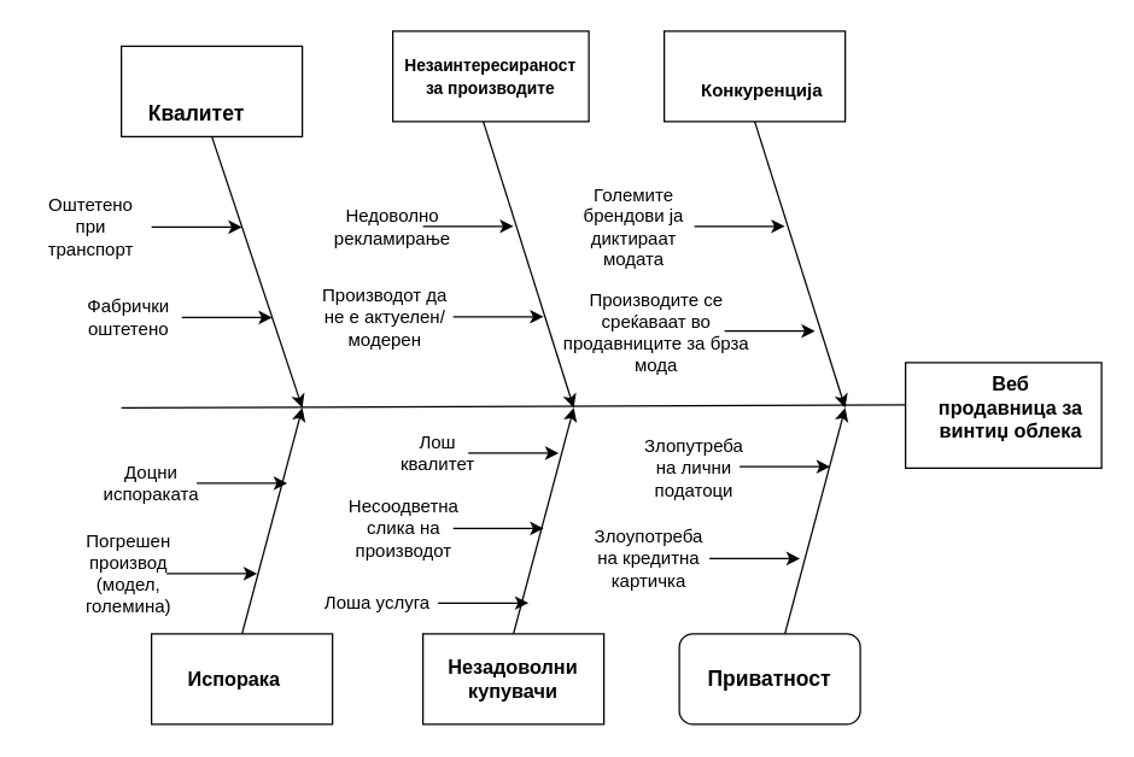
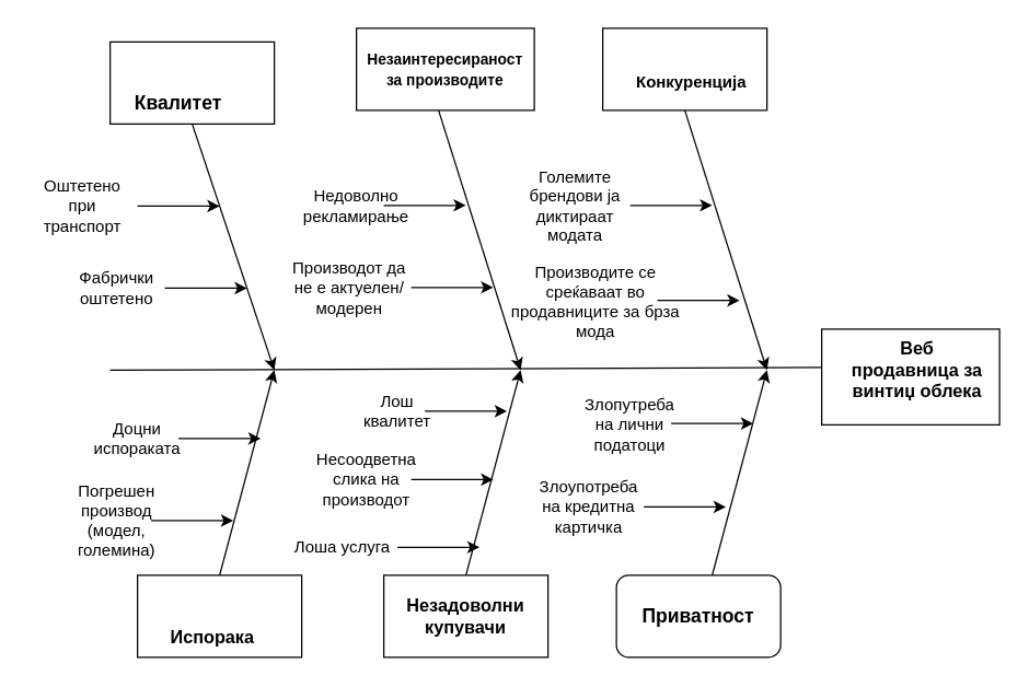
  <mxCell id="0" />
  <mxCell id="1" parent="0" />
  <mxCell id="2" value="" style="endArrow=none;html=1;entryX=0.008;entryY=0.4;entryDx=0;entryDy=0;entryPerimeter=0;" edge="1" parent="1" target="3"><mxGeometry width="50" height="50" relative="1" as="geometry"><mxPoint x="80" y="270" as="sourcePoint" /><mxPoint x="520" y="270" as="targetPoint" /></mxGeometry></mxCell>
  <mxCell id="3" value="" style="rounded=0;whiteSpace=wrap;html=1;" vertex="1" parent="1"><mxGeometry x="600" y="240" width="130" height="70" as="geometry" /></mxCell>
  <mxCell id="4" value="&lt;font style=&quot;font-size: 13px&quot;&gt;&lt;b&gt;Веб продавница за винтиџ облека&lt;/b&gt;&lt;/font&gt;" style="text;html=1;strokeColor=none;fillColor=none;align=center;verticalAlign=middle;whiteSpace=wrap;rounded=0;rotation=0;" vertex="1" parent="1"><mxGeometry x="620" y="260" width="100" height="20" as="geometry" /></mxCell>
  <mxCell id="5" value="" style="endArrow=classic;html=1;" edge="1" parent="1"><mxGeometry width="50" height="50" relative="1" as="geometry"><mxPoint x="160" y="420" as="sourcePoint" /><mxPoint x="200" y="270" as="targetPoint" /></mxGeometry></mxCell>
  <mxCell id="6" value="" style="endArrow=classic;html=1;" edge="1" parent="1"><mxGeometry width="50" height="50" relative="1" as="geometry"><mxPoint x="340" y="420" as="sourcePoint" /><mxPoint x="380" y="270" as="targetPoint" /></mxGeometry></mxCell>
  <mxCell id="7" value="" style="endArrow=classic;html=1;" edge="1" parent="1"><mxGeometry width="50" height="50" relative="1" as="geometry"><mxPoint x="520" y="420" as="sourcePoint" /><mxPoint x="560" y="270" as="targetPoint" /></mxGeometry></mxCell>
  <mxCell id="8" value="" style="endArrow=classic;html=1;" edge="1" parent="1"><mxGeometry width="50" height="50" relative="1" as="geometry"><mxPoint x="140" y="90" as="sourcePoint" /><mxPoint x="200" y="270" as="targetPoint" /></mxGeometry></mxCell>
  <mxCell id="9" value="" style="endArrow=classic;html=1;" edge="1" parent="1"><mxGeometry width="50" height="50" relative="1" as="geometry"><mxPoint x="320" y="80" as="sourcePoint" /><mxPoint x="380" y="270" as="targetPoint" /></mxGeometry></mxCell>
  <mxCell id="10" value="" style="endArrow=classic;html=1;" edge="1" parent="1"><mxGeometry width="50" height="50" relative="1" as="geometry"><mxPoint x="500" y="80" as="sourcePoint" /><mxPoint x="560" y="270" as="targetPoint" /></mxGeometry></mxCell>
  <mxCell id="11" value="" style="rounded=0;whiteSpace=wrap;html=1;" vertex="1" parent="1"><mxGeometry x="80" y="30" width="120" height="60" as="geometry" /></mxCell>
  <mxCell id="12" value="&lt;b&gt;&lt;font style=&quot;font-size: 14px&quot;&gt;Квалитет&lt;/font&gt;&lt;/b&gt;" style="text;html=1;strokeColor=none;fillColor=none;align=center;verticalAlign=middle;whiteSpace=wrap;rounded=0;" vertex="1" parent="1"><mxGeometry x="110" y="65" width="40" height="20" as="geometry" /></mxCell>
  <mxCell id="13" value="" style="endArrow=classic;html=1;" edge="1" parent="1"><mxGeometry width="50" height="50" relative="1" as="geometry"><mxPoint x="100" y="150" as="sourcePoint" /><mxPoint x="160" y="150" as="targetPoint" /></mxGeometry></mxCell>
  <mxCell id="14" value="Оштетено при транспорт" style="text;html=1;strokeColor=none;fillColor=none;align=center;verticalAlign=middle;whiteSpace=wrap;rounded=0;" vertex="1" parent="1"><mxGeometry x="20" y="140" width="80" height="20" as="geometry" /></mxCell>
  <mxCell id="15" value="" style="endArrow=classic;html=1;" edge="1" parent="1"><mxGeometry width="50" height="50" relative="1" as="geometry"><mxPoint x="120" y="210" as="sourcePoint" /><mxPoint x="180" y="210" as="targetPoint" /></mxGeometry></mxCell>
  <mxCell id="16" value="Фабрички оштетено" style="text;html=1;strokeColor=none;fillColor=none;align=center;verticalAlign=middle;whiteSpace=wrap;rounded=0;" vertex="1" parent="1"><mxGeometry x="50" y="200" width="70" height="20" as="geometry" /></mxCell>
  <mxCell id="17" value="&lt;font style=&quot;font-size: 11px&quot;&gt;&lt;b&gt;Незаинтересираност за производите&lt;/b&gt;&lt;/font&gt;" style="rounded=0;whiteSpace=wrap;html=1;" vertex="1" parent="1"><mxGeometry x="260" y="20" width="130" height="60" as="geometry" /></mxCell>
  <mxCell id="18" value="Недоволно рекламирање" style="text;html=1;strokeColor=none;fillColor=none;align=center;verticalAlign=middle;whiteSpace=wrap;rounded=0;" vertex="1" parent="1"><mxGeometry x="240" y="140" width="40" height="20" as="geometry" /></mxCell>
  <mxCell id="19" value="" style="endArrow=classic;html=1;" edge="1" parent="1"><mxGeometry width="50" height="50" relative="1" as="geometry"><mxPoint x="280" y="149.5" as="sourcePoint" /><mxPoint x="340" y="149.5" as="targetPoint" /></mxGeometry></mxCell>
  <mxCell id="20" value="" style="endArrow=classic;html=1;" edge="1" parent="1"><mxGeometry width="50" height="50" relative="1" as="geometry"><mxPoint x="300" y="209.5" as="sourcePoint" /><mxPoint x="360" y="209.5" as="targetPoint" /></mxGeometry></mxCell>
  <mxCell id="21" value="Производот да не е актуелен/ модерен" style="text;html=1;strokeColor=none;fillColor=none;align=center;verticalAlign=middle;whiteSpace=wrap;rounded=0;" vertex="1" parent="1"><mxGeometry x="210" y="200" width="90" height="20" as="geometry" /></mxCell>
  <mxCell id="22" value="" style="rounded=0;whiteSpace=wrap;html=1;" vertex="1" parent="1"><mxGeometry x="440" y="20" width="120" height="60" as="geometry" /></mxCell>
  <mxCell id="23" value="&lt;b&gt;Конкуренција&lt;/b&gt;" style="text;html=1;strokeColor=none;fillColor=none;align=center;verticalAlign=middle;whiteSpace=wrap;rounded=0;" vertex="1" parent="1"><mxGeometry x="485" y="50" width="40" height="20" as="geometry" /></mxCell>
  <mxCell id="24" value="" style="endArrow=classic;html=1;" edge="1" parent="1"><mxGeometry width="50" height="50" relative="1" as="geometry"><mxPoint x="460" y="149.5" as="sourcePoint" /><mxPoint x="520" y="149.5" as="targetPoint" /></mxGeometry></mxCell>
  <mxCell id="25" value="" style="endArrow=classic;html=1;" edge="1" parent="1"><mxGeometry width="50" height="50" relative="1" as="geometry"><mxPoint x="480" y="219" as="sourcePoint" /><mxPoint x="540" y="219" as="targetPoint" /></mxGeometry></mxCell>
  <mxCell id="26" value="Големите брендови ја диктираат модата" style="text;html=1;strokeColor=none;fillColor=none;align=center;verticalAlign=middle;whiteSpace=wrap;rounded=0;" vertex="1" parent="1"><mxGeometry x="370" y="140" width="100" height="20" as="geometry" /></mxCell>
  <mxCell id="27" value="Производите се среќаваат во продавниците за брза мода" style="text;html=1;strokeColor=none;fillColor=none;align=center;verticalAlign=middle;whiteSpace=wrap;rounded=0;" vertex="1" parent="1"><mxGeometry x="370" y="210" width="130" height="20" as="geometry" /></mxCell>
  <mxCell id="28" value="" style="rounded=0;whiteSpace=wrap;html=1;" vertex="1" parent="1"><mxGeometry x="100" y="420" width="120" height="60" as="geometry" /></mxCell>
- <mxCell id="29" value="&lt;font style=&quot;font-size: 13px&quot;&gt;&lt;b&gt;Испорака&lt;/b&gt;&lt;/font&gt;" style="text;html=1;strokeColor=none;fillColor=none;align=center;verticalAlign=middle;whiteSpace=wrap;rounded=0;" vertex="1" parent="1"><mxGeometry x="130" y="440" width="50" height="20" as="geometry" /></mxCell>
+ <mxCell id="29" value="&lt;font style=&quot;font-size: 13px&quot;&gt;&lt;b&gt;Испорака&lt;/b&gt;&lt;/font&gt;" style="text;html=1;strokeColor=none;fillColor=none;align=center;verticalAlign=middle;whiteSpace=wrap;rounded=0;" vertex="1" parent="1"><mxGeometry x="130" y="455" width="50" height="20" as="geometry" /></mxCell>
  <mxCell id="30" value="" style="endArrow=classic;html=1;" edge="1" parent="1"><mxGeometry width="50" height="50" relative="1" as="geometry"><mxPoint x="130" y="320" as="sourcePoint" /><mxPoint x="190" y="320" as="targetPoint" /></mxGeometry></mxCell>
  <mxCell id="31" value="Доцни испораката" style="text;html=1;strokeColor=none;fillColor=none;align=center;verticalAlign=middle;whiteSpace=wrap;rounded=0;" vertex="1" parent="1"><mxGeometry x="80" y="310" width="40" height="20" as="geometry" /></mxCell>
  <mxCell id="32" value="" style="endArrow=classic;html=1;" edge="1" parent="1"><mxGeometry width="50" height="50" relative="1" as="geometry"><mxPoint x="110" y="380" as="sourcePoint" /><mxPoint x="170" y="380" as="targetPoint" /></mxGeometry></mxCell>
  <mxCell id="33" value="&lt;div&gt;Погрешен производ&lt;/div&gt;&lt;div&gt;(модел, големина)&lt;/div&gt;" style="text;html=1;strokeColor=none;fillColor=none;align=center;verticalAlign=middle;whiteSpace=wrap;rounded=0;" vertex="1" parent="1"><mxGeometry x="40" y="370" width="90" height="20" as="geometry" /></mxCell>
  <mxCell id="34" style="edgeStyle=orthogonalEdgeStyle;rounded=0;orthogonalLoop=1;jettySize=auto;html=1;exitX=0.5;exitY=1;exitDx=0;exitDy=0;" edge="1" parent="1" source="33" target="33"><mxGeometry relative="1" as="geometry" /></mxCell>
  <mxCell id="35" value="&lt;font size=&quot;1&quot;&gt;&lt;b style=&quot;font-size: 13px&quot;&gt;Незадоволни купувачи&lt;/b&gt;&lt;/font&gt;" style="rounded=0;whiteSpace=wrap;html=1;" vertex="1" parent="1"><mxGeometry x="280" y="420" width="120" height="60" as="geometry" /></mxCell>
  <mxCell id="36" value="Лош квалитет" style="text;html=1;strokeColor=none;fillColor=none;align=center;verticalAlign=middle;whiteSpace=wrap;rounded=0;" vertex="1" parent="1"><mxGeometry x="270" y="290" width="40" height="20" as="geometry" /></mxCell>
  <mxCell id="37" value="" style="endArrow=classic;html=1;" edge="1" parent="1"><mxGeometry width="50" height="50" relative="1" as="geometry"><mxPoint x="310" y="300" as="sourcePoint" /><mxPoint x="370" y="300" as="targetPoint" /></mxGeometry></mxCell>
  <mxCell id="38" value="Несоодветна слика на производот" style="text;html=1;strokeColor=none;fillColor=none;align=center;verticalAlign=middle;whiteSpace=wrap;rounded=0;" vertex="1" parent="1"><mxGeometry x="235" y="340" width="65" height="20" as="geometry" /></mxCell>
  <mxCell id="39" value="" style="endArrow=classic;html=1;" edge="1" parent="1"><mxGeometry width="50" height="50" relative="1" as="geometry"><mxPoint x="300" y="350" as="sourcePoint" /><mxPoint x="360" y="350" as="targetPoint" /></mxGeometry></mxCell>
  <mxCell id="40" value="" style="endArrow=classic;html=1;" edge="1" parent="1"><mxGeometry width="50" height="50" relative="1" as="geometry"><mxPoint x="290" y="399.5" as="sourcePoint" /><mxPoint x="350" y="399.5" as="targetPoint" /></mxGeometry></mxCell>
  <mxCell id="41" value="Лоша услуга" style="text;html=1;strokeColor=none;fillColor=none;align=center;verticalAlign=middle;whiteSpace=wrap;rounded=0;" vertex="1" parent="1"><mxGeometry x="210" y="390" width="80" height="20" as="geometry" /></mxCell>
  <mxCell id="42" value="&lt;font style=&quot;font-size: 14px&quot;&gt;&lt;b&gt;Приватност&lt;/b&gt;&lt;/font&gt;" style="rounded=1;whiteSpace=wrap;html=1;" vertex="1" parent="1"><mxGeometry x="450" y="420" width="120" height="60" as="geometry" /></mxCell>
  <mxCell id="43" value="Злопутреба на лични податоци" style="text;html=1;strokeColor=none;fillColor=none;align=center;verticalAlign=middle;whiteSpace=wrap;rounded=0;" vertex="1" parent="1"><mxGeometry x="420" y="300" width="80" height="20" as="geometry" /></mxCell>
  <mxCell id="44" value="" style="endArrow=classic;html=1;" edge="1" parent="1"><mxGeometry width="50" height="50" relative="1" as="geometry"><mxPoint x="490" y="309" as="sourcePoint" /><mxPoint x="550" y="309" as="targetPoint" /></mxGeometry></mxCell>
  <mxCell id="45" value="" style="endArrow=classic;html=1;" edge="1" parent="1"><mxGeometry width="50" height="50" relative="1" as="geometry"><mxPoint x="470" y="370" as="sourcePoint" /><mxPoint x="530" y="370" as="targetPoint" /></mxGeometry></mxCell>
  <mxCell id="46" value="&lt;div&gt;Злоупотреба на кредитна&lt;/div&gt;&lt;div&gt;картичка&lt;br&gt;&lt;/div&gt;" style="text;html=1;strokeColor=none;fillColor=none;align=center;verticalAlign=middle;whiteSpace=wrap;rounded=0;" vertex="1" parent="1"><mxGeometry x="390" y="360" width="80" height="20" as="geometry" /></mxCell>
